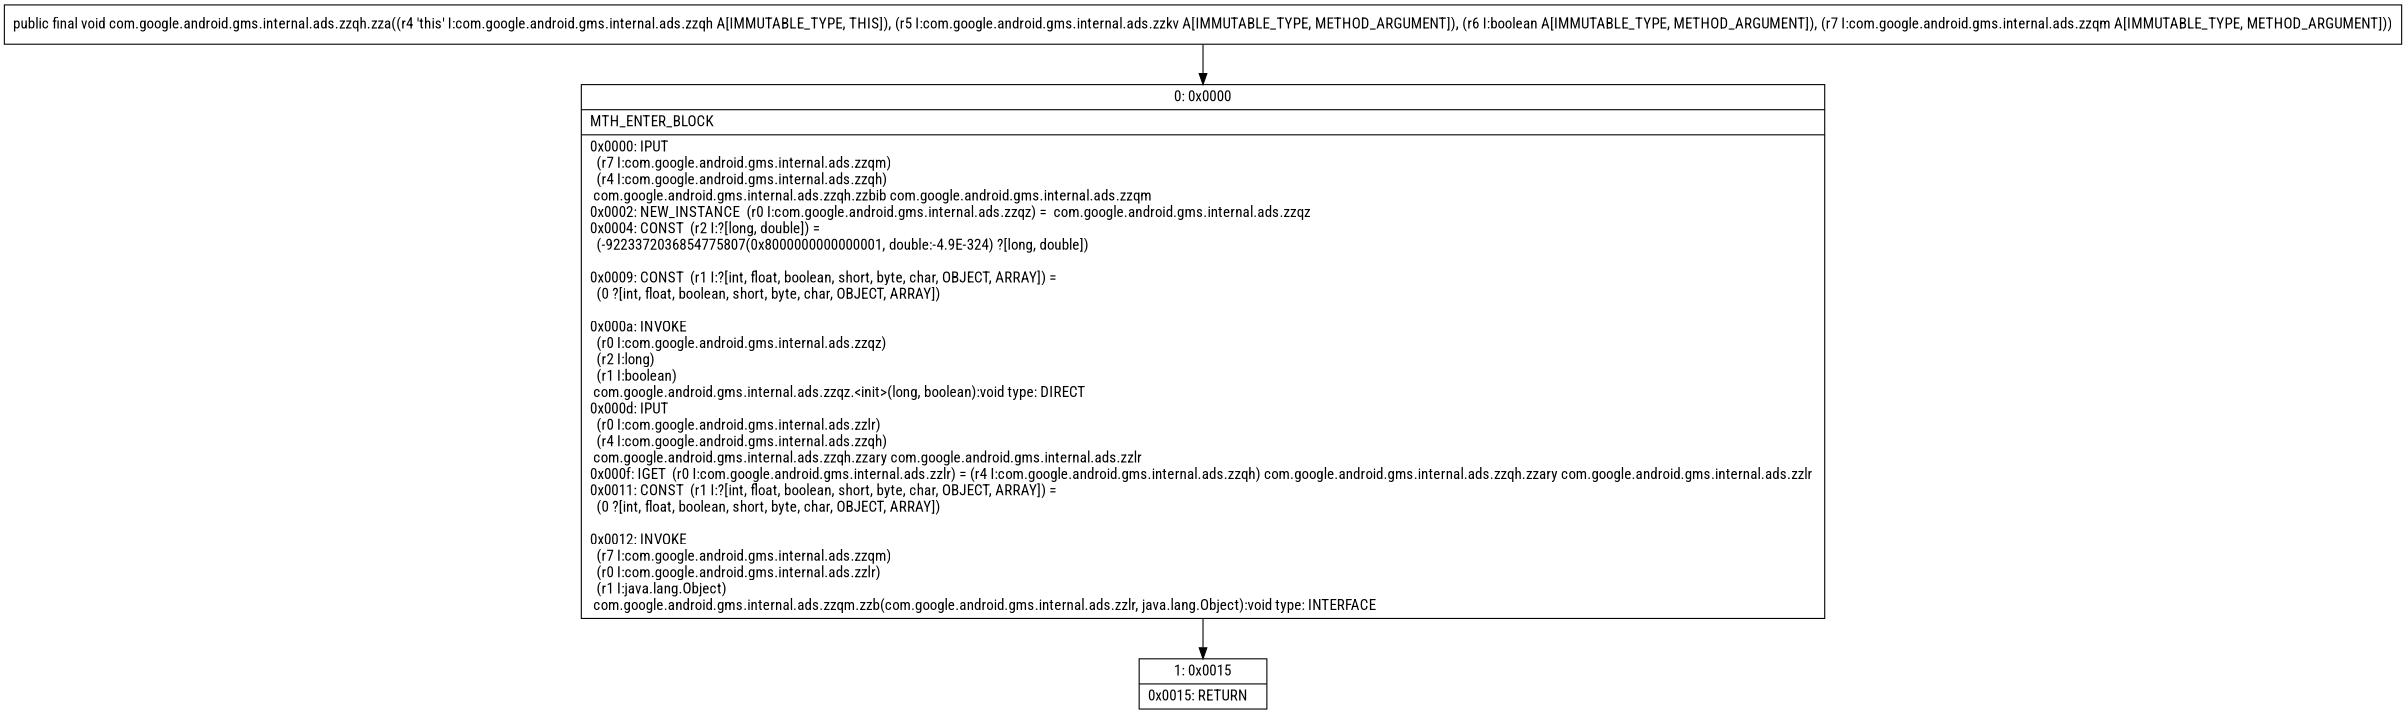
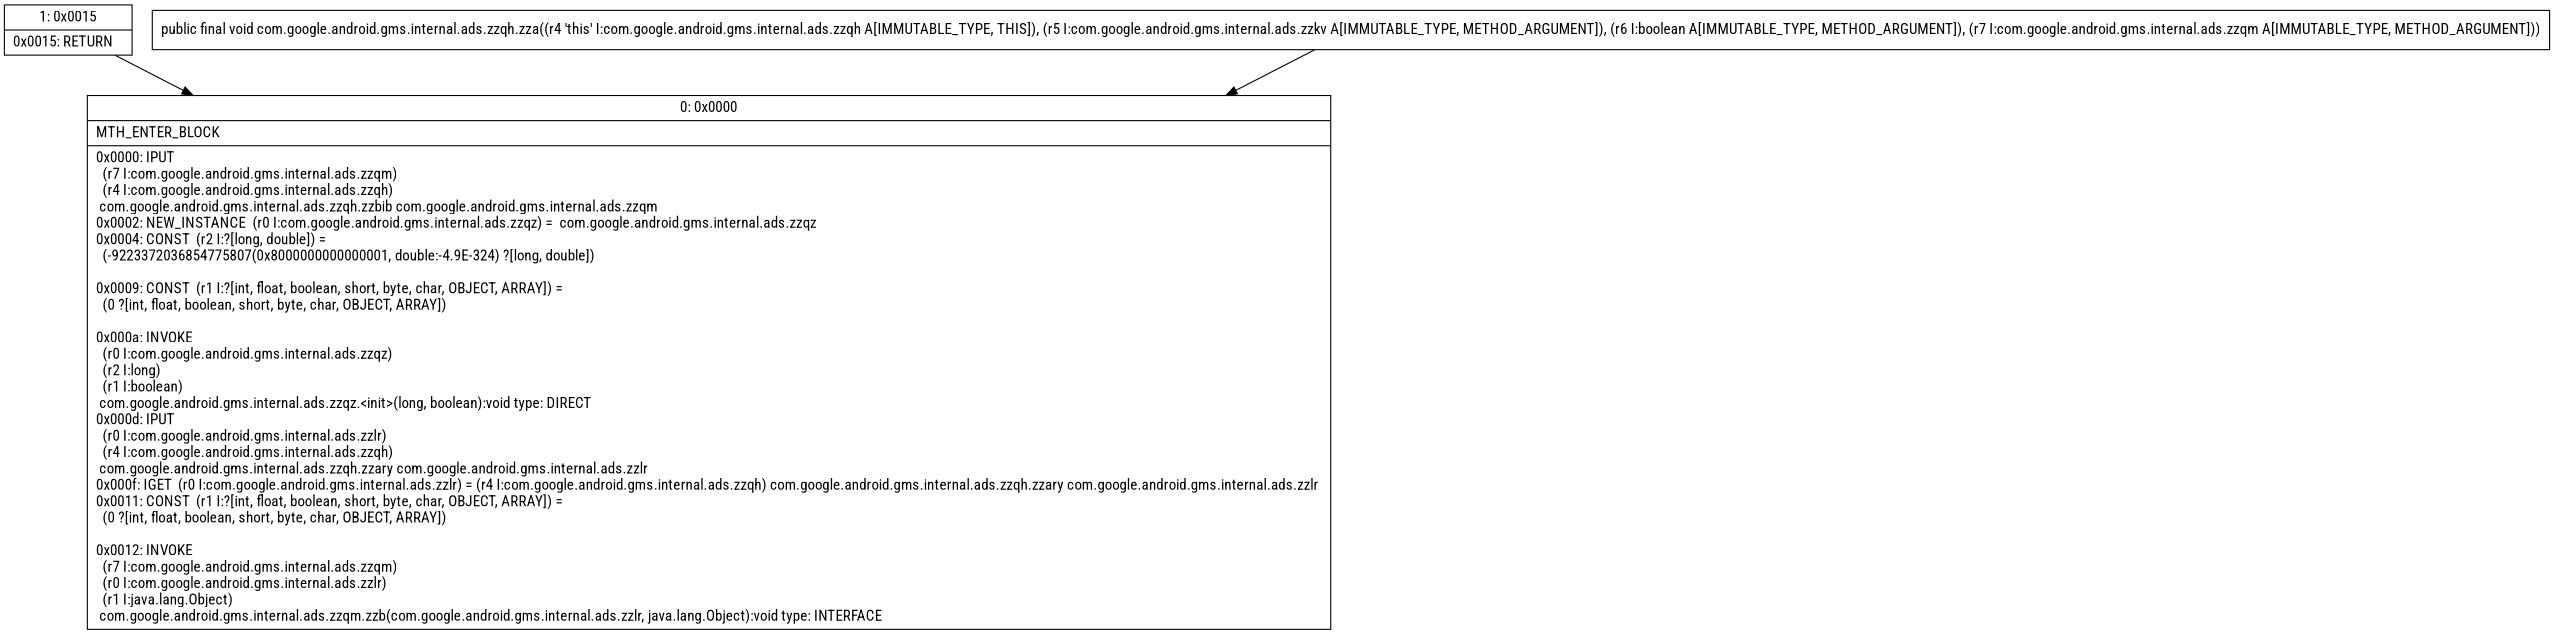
  digraph {
    fontname="Roboto Condensed"
    node [shape=record fontname="Roboto Condensed"]
    edge [fontname="Roboto Condensed"]
    n1 [label="{0\:\ 0x0000|MTH_ENTER_BLOCK\l|0x0000: IPUT  \l  (r7 I:com.google.android.gms.internal.ads.zzqm)\l  (r4 I:com.google.android.gms.internal.ads.zzqh)\l com.google.android.gms.internal.ads.zzqh.zzbib com.google.android.gms.internal.ads.zzqm \l0x0002: NEW_INSTANCE  (r0 I:com.google.android.gms.internal.ads.zzqz) =  com.google.android.gms.internal.ads.zzqz \l0x0004: CONST  (r2 I:?[long, double]) = \l  (\-9223372036854775807(0x8000000000000001, double:\-4.9E\-324) ?[long, double])\l \l0x0009: CONST  (r1 I:?[int, float, boolean, short, byte, char, OBJECT, ARRAY]) = \l  (0 ?[int, float, boolean, short, byte, char, OBJECT, ARRAY])\l \l0x000a: INVOKE  \l  (r0 I:com.google.android.gms.internal.ads.zzqz)\l  (r2 I:long)\l  (r1 I:boolean)\l com.google.android.gms.internal.ads.zzqz.\<init\>(long, boolean):void type: DIRECT \l0x000d: IPUT  \l  (r0 I:com.google.android.gms.internal.ads.zzlr)\l  (r4 I:com.google.android.gms.internal.ads.zzqh)\l com.google.android.gms.internal.ads.zzqh.zzary com.google.android.gms.internal.ads.zzlr \l0x000f: IGET  (r0 I:com.google.android.gms.internal.ads.zzlr) = (r4 I:com.google.android.gms.internal.ads.zzqh) com.google.android.gms.internal.ads.zzqh.zzary com.google.android.gms.internal.ads.zzlr \l0x0011: CONST  (r1 I:?[int, float, boolean, short, byte, char, OBJECT, ARRAY]) = \l  (0 ?[int, float, boolean, short, byte, char, OBJECT, ARRAY])\l \l0x0012: INVOKE  \l  (r7 I:com.google.android.gms.internal.ads.zzqm)\l  (r0 I:com.google.android.gms.internal.ads.zzlr)\l  (r1 I:java.lang.Object)\l com.google.android.gms.internal.ads.zzqm.zzb(com.google.android.gms.internal.ads.zzlr, java.lang.Object):void type: INTERFACE \l}"]
    n2 [label="{1\:\ 0x0015|0x0015: RETURN   \l}"]
    n3 [label="{public final void com.google.android.gms.internal.ads.zzqh.zza((r4 'this' I:com.google.android.gms.internal.ads.zzqh A[IMMUTABLE_TYPE, THIS]), (r5 I:com.google.android.gms.internal.ads.zzkv A[IMMUTABLE_TYPE, METHOD_ARGUMENT]), (r6 I:boolean A[IMMUTABLE_TYPE, METHOD_ARGUMENT]), (r7 I:com.google.android.gms.internal.ads.zzqm A[IMMUTABLE_TYPE, METHOD_ARGUMENT])) }"]
-   n1 -> n2
+   n2 -> n1
    n3 -> n1
  }
